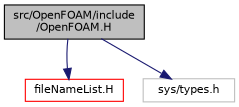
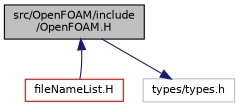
  digraph {
    node [fontname=Helvetica fontsize=10 shape=record]
    edge [color=midnightblue fontname=Helvetica fontsize=10 labelfontname=Helvetica labelfontsize=10 style=solid]
    n1 [color=black fillcolor=grey75 fontcolor=black height=0.2 label="src/OpenFOAM/include\l/OpenFOAM.H" style=filled width=0.4]
    n2 [color=red height=0.2 label="fileNameList.H" width=0.4]
-   n3 [color=grey75 height=0.2 label="sys/types.h" width=0.4]
-   n1 -> n2
+   n3 [color=grey75 height=0.2 label="types/types.h" width=0.4]
+   n2 -> n1
    n1 -> n3
  }
